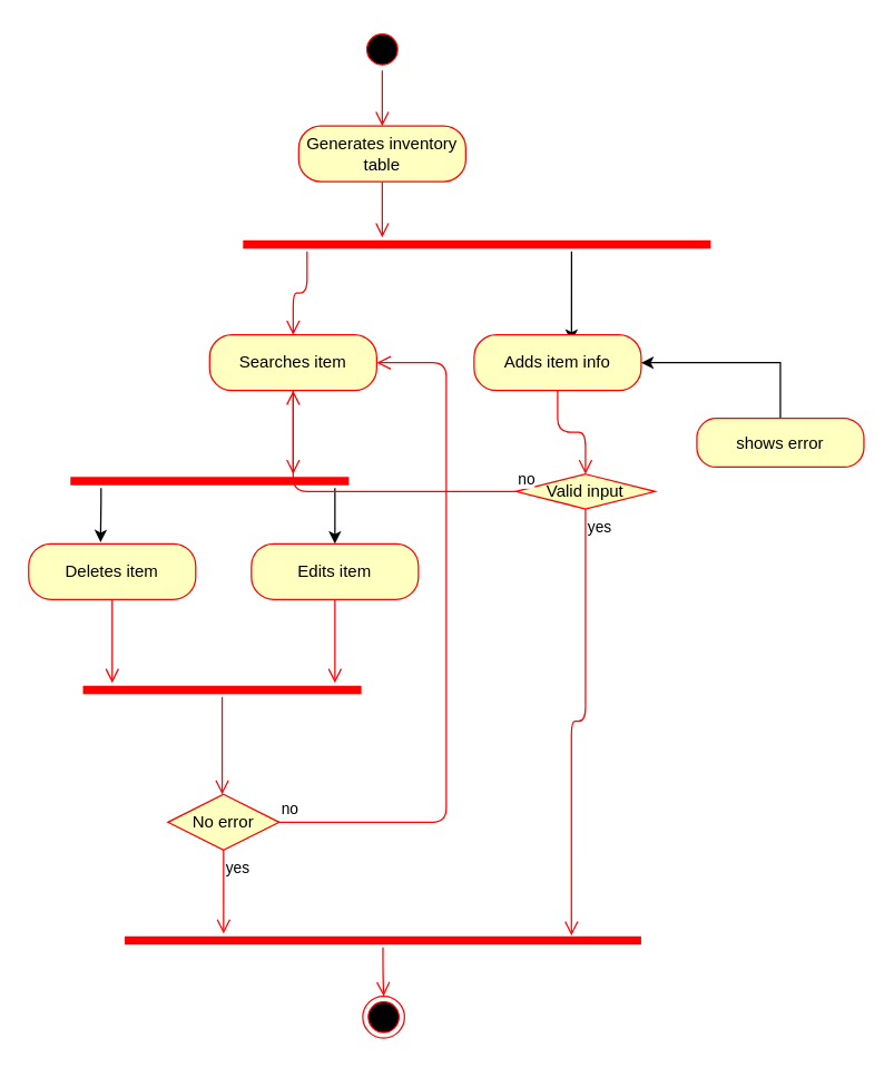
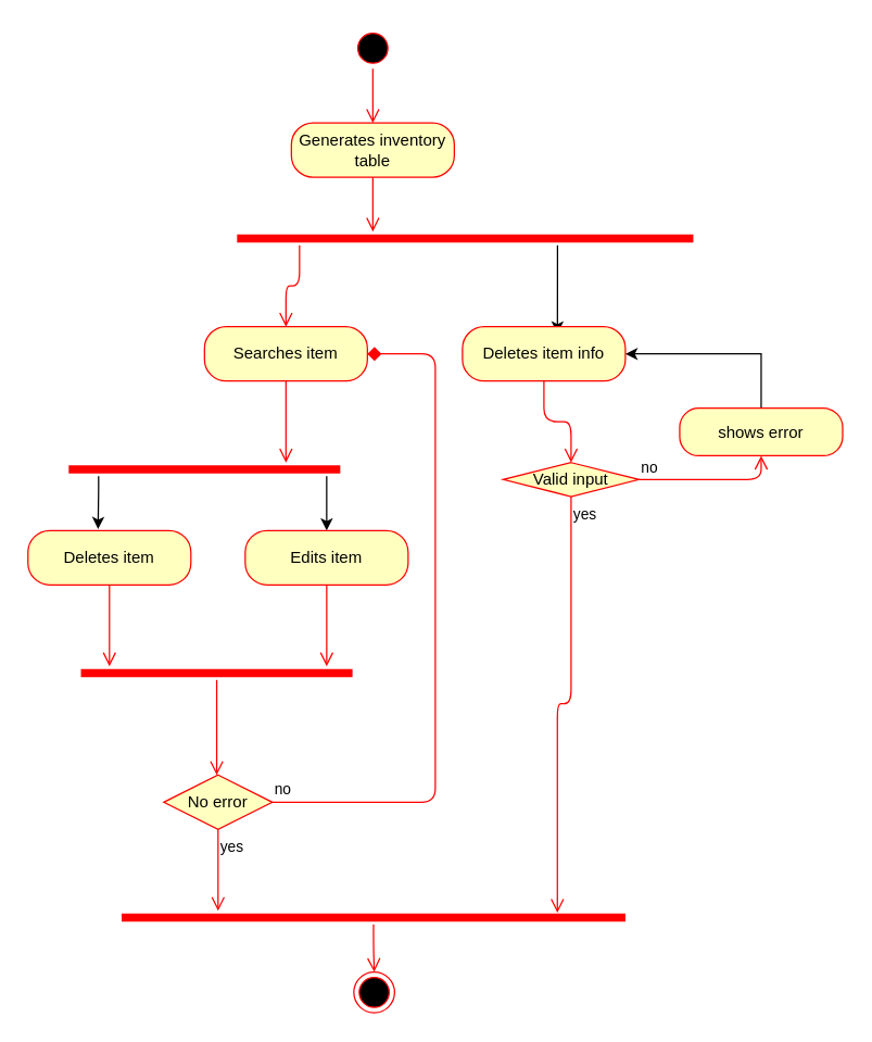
  <mxCell id="0" />
  <mxCell id="1" parent="0" />
  <mxCell id="2" value="" style="ellipse;html=1;shape=startState;fillColor=#000000;strokeColor=#ff0000;" vertex="1" parent="1"><mxGeometry x="259" y="20" width="30" height="30" as="geometry" /></mxCell>
  <mxCell id="3" value="" style="edgeStyle=orthogonalEdgeStyle;html=1;verticalAlign=bottom;endArrow=open;endSize=8;strokeColor=#ff0000;" edge="1" source="2" parent="1"><mxGeometry relative="1" as="geometry"><mxPoint x="274" y="90" as="targetPoint" /></mxGeometry></mxCell>
  <mxCell id="4" value="Generates inventory table" style="rounded=1;whiteSpace=wrap;html=1;arcSize=40;fontColor=#000000;fillColor=#ffffc0;strokeColor=#ff0000;" vertex="1" parent="1"><mxGeometry x="214" y="90" width="120" height="40" as="geometry" /></mxCell>
  <mxCell id="5" value="" style="edgeStyle=orthogonalEdgeStyle;html=1;verticalAlign=bottom;endArrow=open;endSize=8;strokeColor=#ff0000;" edge="1" source="4" parent="1"><mxGeometry relative="1" as="geometry"><mxPoint x="274" y="170" as="targetPoint" /><Array as="points"><mxPoint x="274" y="170" /><mxPoint x="274" y="170" /></Array></mxGeometry></mxCell>
  <mxCell id="6" style="edgeStyle=orthogonalEdgeStyle;rounded=0;orthogonalLoop=1;jettySize=auto;html=1;entryX=0.583;entryY=0.125;entryDx=0;entryDy=0;entryPerimeter=0;" edge="1" parent="1" source="7" target="12"><mxGeometry relative="1" as="geometry"><Array as="points"><mxPoint x="410" y="190" /><mxPoint x="410" y="190" /></Array></mxGeometry></mxCell>
  <mxCell id="7" value="" style="shape=line;html=1;strokeWidth=6;strokeColor=#ff0000;" vertex="1" parent="1"><mxGeometry x="174" y="170" width="336" height="10" as="geometry" /></mxCell>
  <mxCell id="8" value="" style="edgeStyle=orthogonalEdgeStyle;html=1;verticalAlign=bottom;endArrow=open;endSize=8;strokeColor=#ff0000;" edge="1" source="10" parent="1"><mxGeometry relative="1" as="geometry"><mxPoint x="210" y="250" as="targetPoint" /><Array as="points"><mxPoint x="210" y="250" /></Array></mxGeometry></mxCell>
  <mxCell id="9" value="" style="edgeStyle=orthogonalEdgeStyle;html=1;verticalAlign=bottom;endArrow=open;endSize=8;strokeColor=#ff0000;" edge="1" source="10" parent="1" target="16"><mxGeometry relative="1" as="geometry"><mxPoint x="190" y="350" as="targetPoint" /><Array as="points"><mxPoint x="190" y="350" /></Array></mxGeometry></mxCell>
  <mxCell id="10" value="Searches item" style="rounded=1;whiteSpace=wrap;html=1;arcSize=40;fontColor=#000000;fillColor=#ffffc0;strokeColor=#ff0000;" vertex="1" parent="1"><mxGeometry x="150" y="240" width="120" height="40" as="geometry" /></mxCell>
  <mxCell id="11" value="" style="edgeStyle=orthogonalEdgeStyle;html=1;verticalAlign=bottom;endArrow=open;endSize=8;strokeColor=#ff0000;" edge="1" parent="1" source="7" target="10"><mxGeometry relative="1" as="geometry"><mxPoint x="210" y="250" as="targetPoint" /><mxPoint x="210" y="180" as="sourcePoint" /><Array as="points"><mxPoint x="220" y="210" /><mxPoint x="210" y="210" /></Array></mxGeometry></mxCell>
- <mxCell id="12" value="Adds item info" style="rounded=1;whiteSpace=wrap;html=1;arcSize=40;fontColor=#000000;fillColor=#ffffc0;strokeColor=#ff0000;" vertex="1" parent="1"><mxGeometry x="340" y="240" width="120" height="40" as="geometry" /></mxCell>
+ <mxCell id="12" value="Deletes item info" style="rounded=1;whiteSpace=wrap;html=1;arcSize=40;fontColor=#000000;fillColor=#ffffc0;strokeColor=#ff0000;" vertex="1" parent="1"><mxGeometry x="340" y="240" width="120" height="40" as="geometry" /></mxCell>
  <mxCell id="13" value="" style="edgeStyle=orthogonalEdgeStyle;html=1;verticalAlign=bottom;endArrow=open;endSize=8;strokeColor=#ff0000;entryX=0.5;entryY=0;entryDx=0;entryDy=0;" edge="1" source="12" parent="1" target="28"><mxGeometry relative="1" as="geometry"><mxPoint x="350" y="340" as="targetPoint" /></mxGeometry></mxCell>
  <mxCell id="14" style="edgeStyle=orthogonalEdgeStyle;rounded=0;orthogonalLoop=1;jettySize=auto;html=1;entryX=0.43;entryY=-0.025;entryDx=0;entryDy=0;entryPerimeter=0;" edge="1" parent="1" source="16" target="17"><mxGeometry relative="1" as="geometry"><Array as="points"><mxPoint x="72" y="360" /><mxPoint x="72" y="360" /></Array></mxGeometry></mxCell>
  <mxCell id="15" style="edgeStyle=orthogonalEdgeStyle;rounded=0;orthogonalLoop=1;jettySize=auto;html=1;" edge="1" parent="1" source="16" target="19"><mxGeometry relative="1" as="geometry"><Array as="points"><mxPoint x="240" y="360" /><mxPoint x="240" y="360" /></Array></mxGeometry></mxCell>
  <mxCell id="16" value="" style="shape=line;html=1;strokeWidth=6;strokeColor=#ff0000;" vertex="1" parent="1"><mxGeometry x="50" y="340" width="200" height="10" as="geometry" /></mxCell>
  <mxCell id="17" value="Deletes item" style="rounded=1;whiteSpace=wrap;html=1;arcSize=40;fontColor=#000000;fillColor=#ffffc0;strokeColor=#ff0000;" vertex="1" parent="1"><mxGeometry x="20" y="390" width="120" height="40" as="geometry" /></mxCell>
  <mxCell id="18" value="" style="edgeStyle=orthogonalEdgeStyle;html=1;verticalAlign=bottom;endArrow=open;endSize=8;strokeColor=#ff0000;" edge="1" source="17" parent="1"><mxGeometry relative="1" as="geometry"><mxPoint x="80" y="490" as="targetPoint" /></mxGeometry></mxCell>
  <mxCell id="19" value="Edits item" style="rounded=1;whiteSpace=wrap;html=1;arcSize=40;fontColor=#000000;fillColor=#ffffc0;strokeColor=#ff0000;" vertex="1" parent="1"><mxGeometry x="180" y="390" width="120" height="40" as="geometry" /></mxCell>
  <mxCell id="20" value="" style="edgeStyle=orthogonalEdgeStyle;html=1;verticalAlign=bottom;endArrow=open;endSize=8;strokeColor=#ff0000;" edge="1" source="19" parent="1"><mxGeometry relative="1" as="geometry"><mxPoint x="240" y="490" as="targetPoint" /></mxGeometry></mxCell>
  <mxCell id="21" value="" style="shape=line;html=1;strokeWidth=6;strokeColor=#ff0000;" vertex="1" parent="1"><mxGeometry x="59" y="490" width="200" height="10" as="geometry" /></mxCell>
  <mxCell id="22" value="" style="edgeStyle=orthogonalEdgeStyle;html=1;verticalAlign=bottom;endArrow=open;endSize=8;strokeColor=#ff0000;" edge="1" source="21" parent="1"><mxGeometry relative="1" as="geometry"><mxPoint x="159" y="570" as="targetPoint" /></mxGeometry></mxCell>
  <mxCell id="23" value="No error" style="rhombus;whiteSpace=wrap;html=1;fillColor=#ffffc0;strokeColor=#ff0000;" vertex="1" parent="1"><mxGeometry x="120" y="570" width="80" height="40" as="geometry" /></mxCell>
- <mxCell id="24" value="no" style="edgeStyle=orthogonalEdgeStyle;html=1;align=left;verticalAlign=bottom;endArrow=open;endSize=8;strokeColor=#ff0000;" edge="1" source="23" parent="1" target="10"><mxGeometry x="-1" relative="1" as="geometry"><mxPoint x="330" y="340" as="targetPoint" /><Array as="points"><mxPoint x="320" y="590" /><mxPoint x="320" y="260" /></Array></mxGeometry></mxCell>
+ <mxCell id="24" value="no" style="edgeStyle=orthogonalEdgeStyle;html=1;align=left;verticalAlign=bottom;endArrow=diamond;endSize=8;strokeColor=#ff0000;" edge="1" source="23" parent="1" target="10"><mxGeometry x="-1" relative="1" as="geometry"><mxPoint x="330" y="340" as="targetPoint" /><Array as="points"><mxPoint x="320" y="590" /><mxPoint x="320" y="260" /></Array></mxGeometry></mxCell>
  <mxCell id="25" value="yes" style="edgeStyle=orthogonalEdgeStyle;html=1;align=left;verticalAlign=top;endArrow=open;endSize=8;strokeColor=#ff0000;" edge="1" source="23" parent="1"><mxGeometry x="-1" relative="1" as="geometry"><mxPoint x="160" y="670" as="targetPoint" /><mxPoint as="offset" /></mxGeometry></mxCell>
  <mxCell id="26" value="" style="shape=line;html=1;strokeWidth=6;strokeColor=#ff0000;" vertex="1" parent="1"><mxGeometry x="89" y="670" width="371" height="10" as="geometry" /></mxCell>
  <mxCell id="27" value="" style="edgeStyle=orthogonalEdgeStyle;html=1;verticalAlign=bottom;endArrow=open;endSize=8;strokeColor=#ff0000;" edge="1" source="26" parent="1" target="33"><mxGeometry relative="1" as="geometry"><mxPoint x="275" y="730" as="targetPoint" /></mxGeometry></mxCell>
  <mxCell id="28" value="Valid input" style="rhombus;whiteSpace=wrap;html=1;fillColor=#ffffc0;strokeColor=#ff0000;" vertex="1" parent="1"><mxGeometry x="370" y="340" width="100" height="25" as="geometry" /></mxCell>
- <mxCell id="29" value="no" style="edgeStyle=orthogonalEdgeStyle;html=1;align=left;verticalAlign=bottom;endArrow=open;endSize=8;strokeColor=#ff0000;" edge="1" source="28" parent="1" target="10"><mxGeometry x="-1" relative="1" as="geometry"><mxPoint x="550" y="360" as="targetPoint" /></mxGeometry></mxCell>
+ <mxCell id="29" value="no" style="edgeStyle=orthogonalEdgeStyle;html=1;align=left;verticalAlign=bottom;endArrow=open;endSize=8;strokeColor=#ff0000;entryX=0.5;entryY=1;entryDx=0;entryDy=0;" edge="1" source="28" parent="1" target="32"><mxGeometry x="-1" relative="1" as="geometry"><mxPoint x="550" y="360" as="targetPoint" /></mxGeometry></mxCell>
  <mxCell id="30" value="yes" style="edgeStyle=orthogonalEdgeStyle;html=1;align=left;verticalAlign=top;endArrow=open;endSize=8;strokeColor=#ff0000;entryX=0.865;entryY=0.14;entryDx=0;entryDy=0;entryPerimeter=0;" edge="1" source="28" parent="1" target="26"><mxGeometry x="-1" relative="1" as="geometry"><mxPoint x="410" y="650" as="targetPoint" /></mxGeometry></mxCell>
  <mxCell id="31" style="edgeStyle=orthogonalEdgeStyle;rounded=0;orthogonalLoop=1;jettySize=auto;html=1;entryX=1;entryY=0.5;entryDx=0;entryDy=0;" edge="1" parent="1" source="32" target="12"><mxGeometry relative="1" as="geometry"><Array as="points"><mxPoint x="560" y="260" /></Array></mxGeometry></mxCell>
  <mxCell id="32" value="shows error" style="rounded=1;whiteSpace=wrap;html=1;arcSize=40;fontColor=#000000;fillColor=#ffffc0;strokeColor=#ff0000;" vertex="1" parent="1"><mxGeometry x="500" y="300" width="120" height="35" as="geometry" /></mxCell>
  <mxCell id="33" value="" style="ellipse;html=1;shape=endState;fillColor=#000000;strokeColor=#ff0000;" vertex="1" parent="1"><mxGeometry x="260" y="715" width="30" height="30" as="geometry" /></mxCell>
